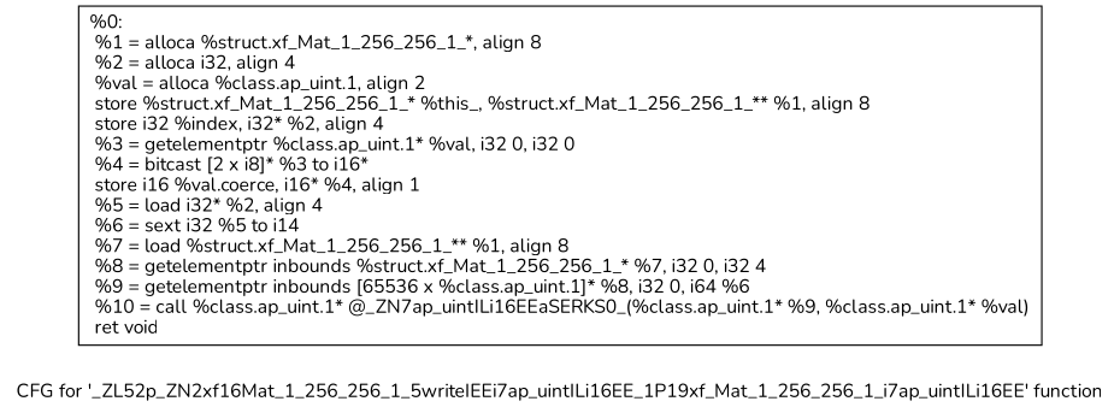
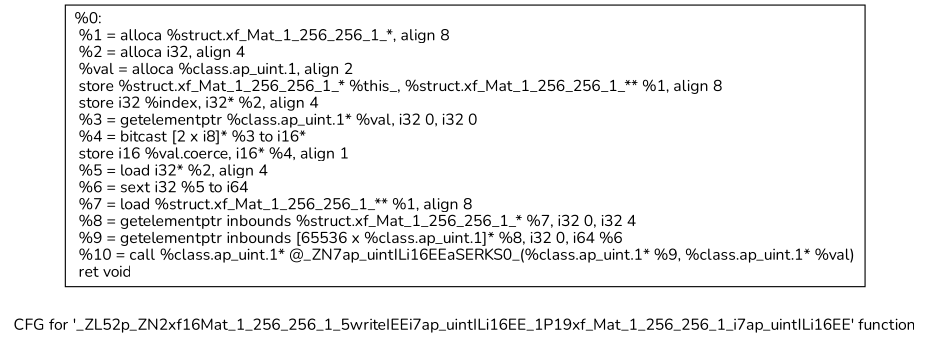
  digraph {
    label="CFG for '_ZL52p_ZN2xf16Mat_1_256_256_1_5writeIEEi7ap_uintILi16EE_1P19xf_Mat_1_256_256_1_i7ap_uintILi16EE' function"
    rankdir=LR
    fontname=Nunito
-   n1 [label="{%0:\l  %1 = alloca %struct.xf_Mat_1_256_256_1_*, align 8\l  %2 = alloca i32, align 4\l  %val = alloca %class.ap_uint.1, align 2\l  store %struct.xf_Mat_1_256_256_1_* %this_, %struct.xf_Mat_1_256_256_1_** %1, align 8\l  store i32 %index, i32* %2, align 4\l  %3 = getelementptr %class.ap_uint.1* %val, i32 0, i32 0\l  %4 = bitcast [2 x i8]* %3 to i16*\l  store i16 %val.coerce, i16* %4, align 1\l  %5 = load i32* %2, align 4\l  %6 = sext i32 %5 to i14\l  %7 = load %struct.xf_Mat_1_256_256_1_** %1, align 8\l  %8 = getelementptr inbounds %struct.xf_Mat_1_256_256_1_* %7, i32 0, i32 4\l  %9 = getelementptr inbounds [65536 x %class.ap_uint.1]* %8, i32 0, i64 %6\l  %10 = call %class.ap_uint.1* @_ZN7ap_uintILi16EEaSERKS0_(%class.ap_uint.1* %9, %class.ap_uint.1* %val)\l  ret void\l}" shape=record fontname=Nunito]
+   n1 [label="{%0:\l  %1 = alloca %struct.xf_Mat_1_256_256_1_*, align 8\l  %2 = alloca i32, align 4\l  %val = alloca %class.ap_uint.1, align 2\l  store %struct.xf_Mat_1_256_256_1_* %this_, %struct.xf_Mat_1_256_256_1_** %1, align 8\l  store i32 %index, i32* %2, align 4\l  %3 = getelementptr %class.ap_uint.1* %val, i32 0, i32 0\l  %4 = bitcast [2 x i8]* %3 to i16*\l  store i16 %val.coerce, i16* %4, align 1\l  %5 = load i32* %2, align 4\l  %6 = sext i32 %5 to i64\l  %7 = load %struct.xf_Mat_1_256_256_1_** %1, align 8\l  %8 = getelementptr inbounds %struct.xf_Mat_1_256_256_1_* %7, i32 0, i32 4\l  %9 = getelementptr inbounds [65536 x %class.ap_uint.1]* %8, i32 0, i64 %6\l  %10 = call %class.ap_uint.1* @_ZN7ap_uintILi16EEaSERKS0_(%class.ap_uint.1* %9, %class.ap_uint.1* %val)\l  ret void\l}" shape=record fontname=Nunito]
  }
